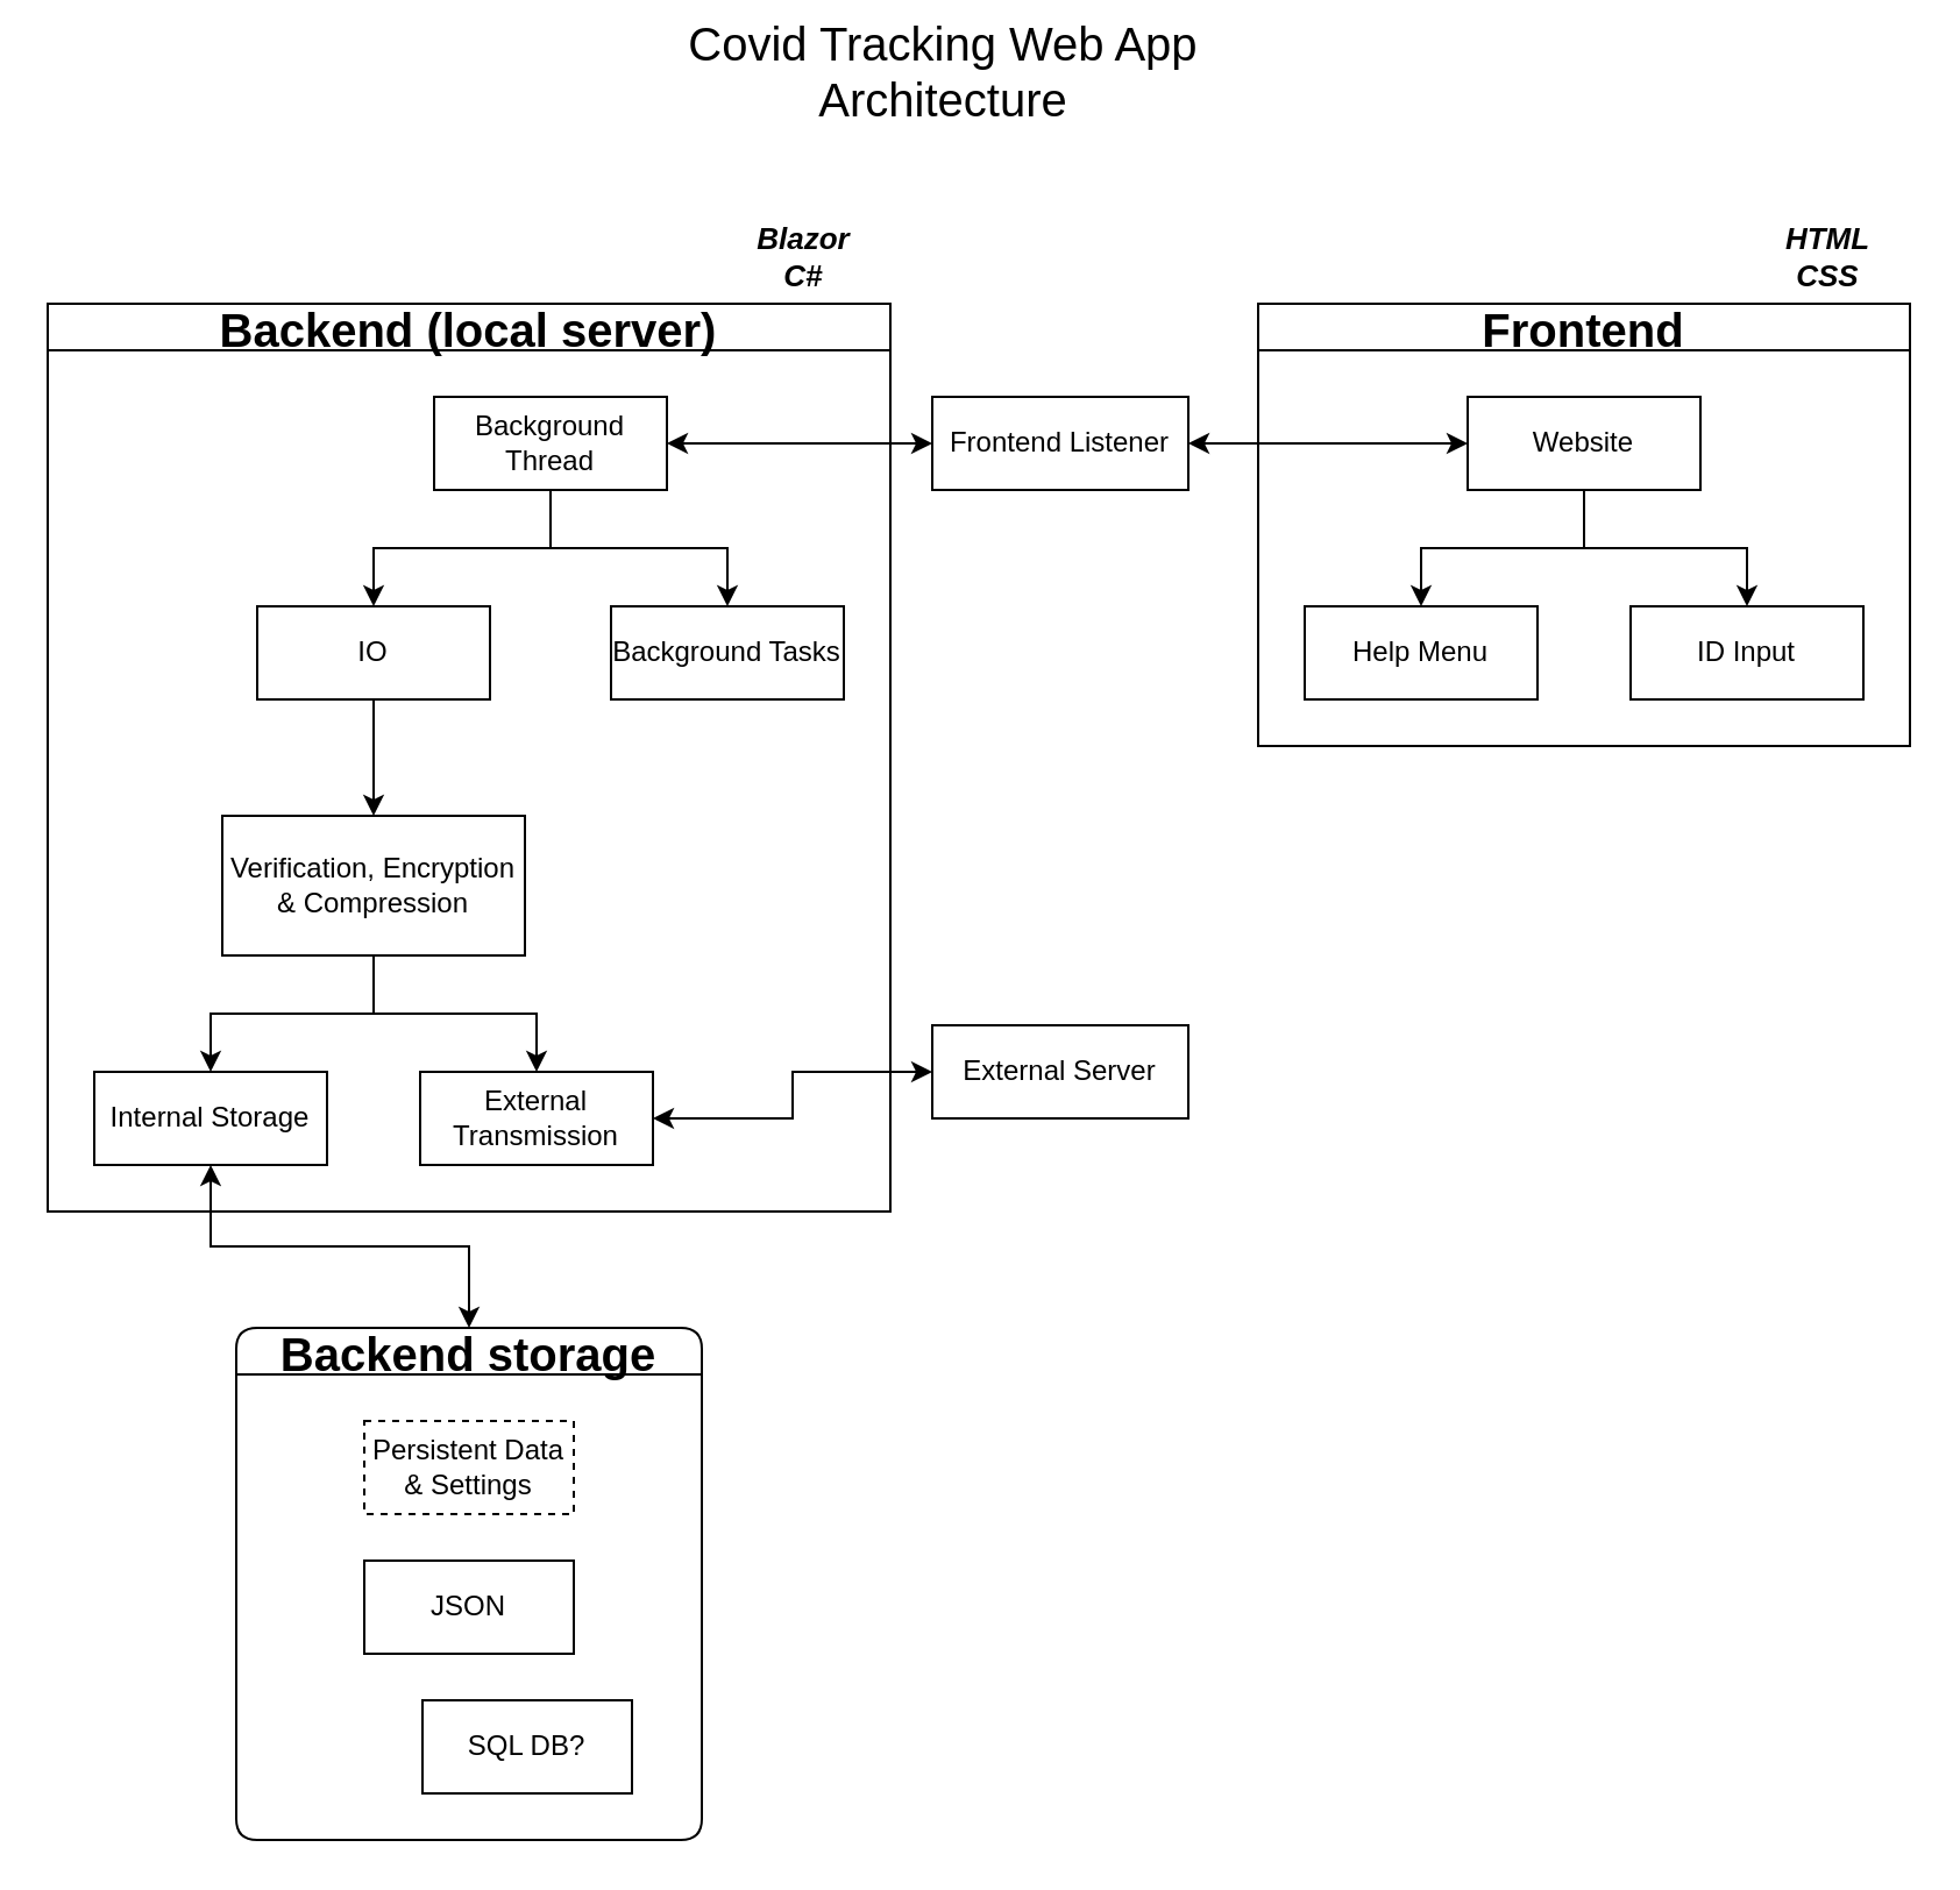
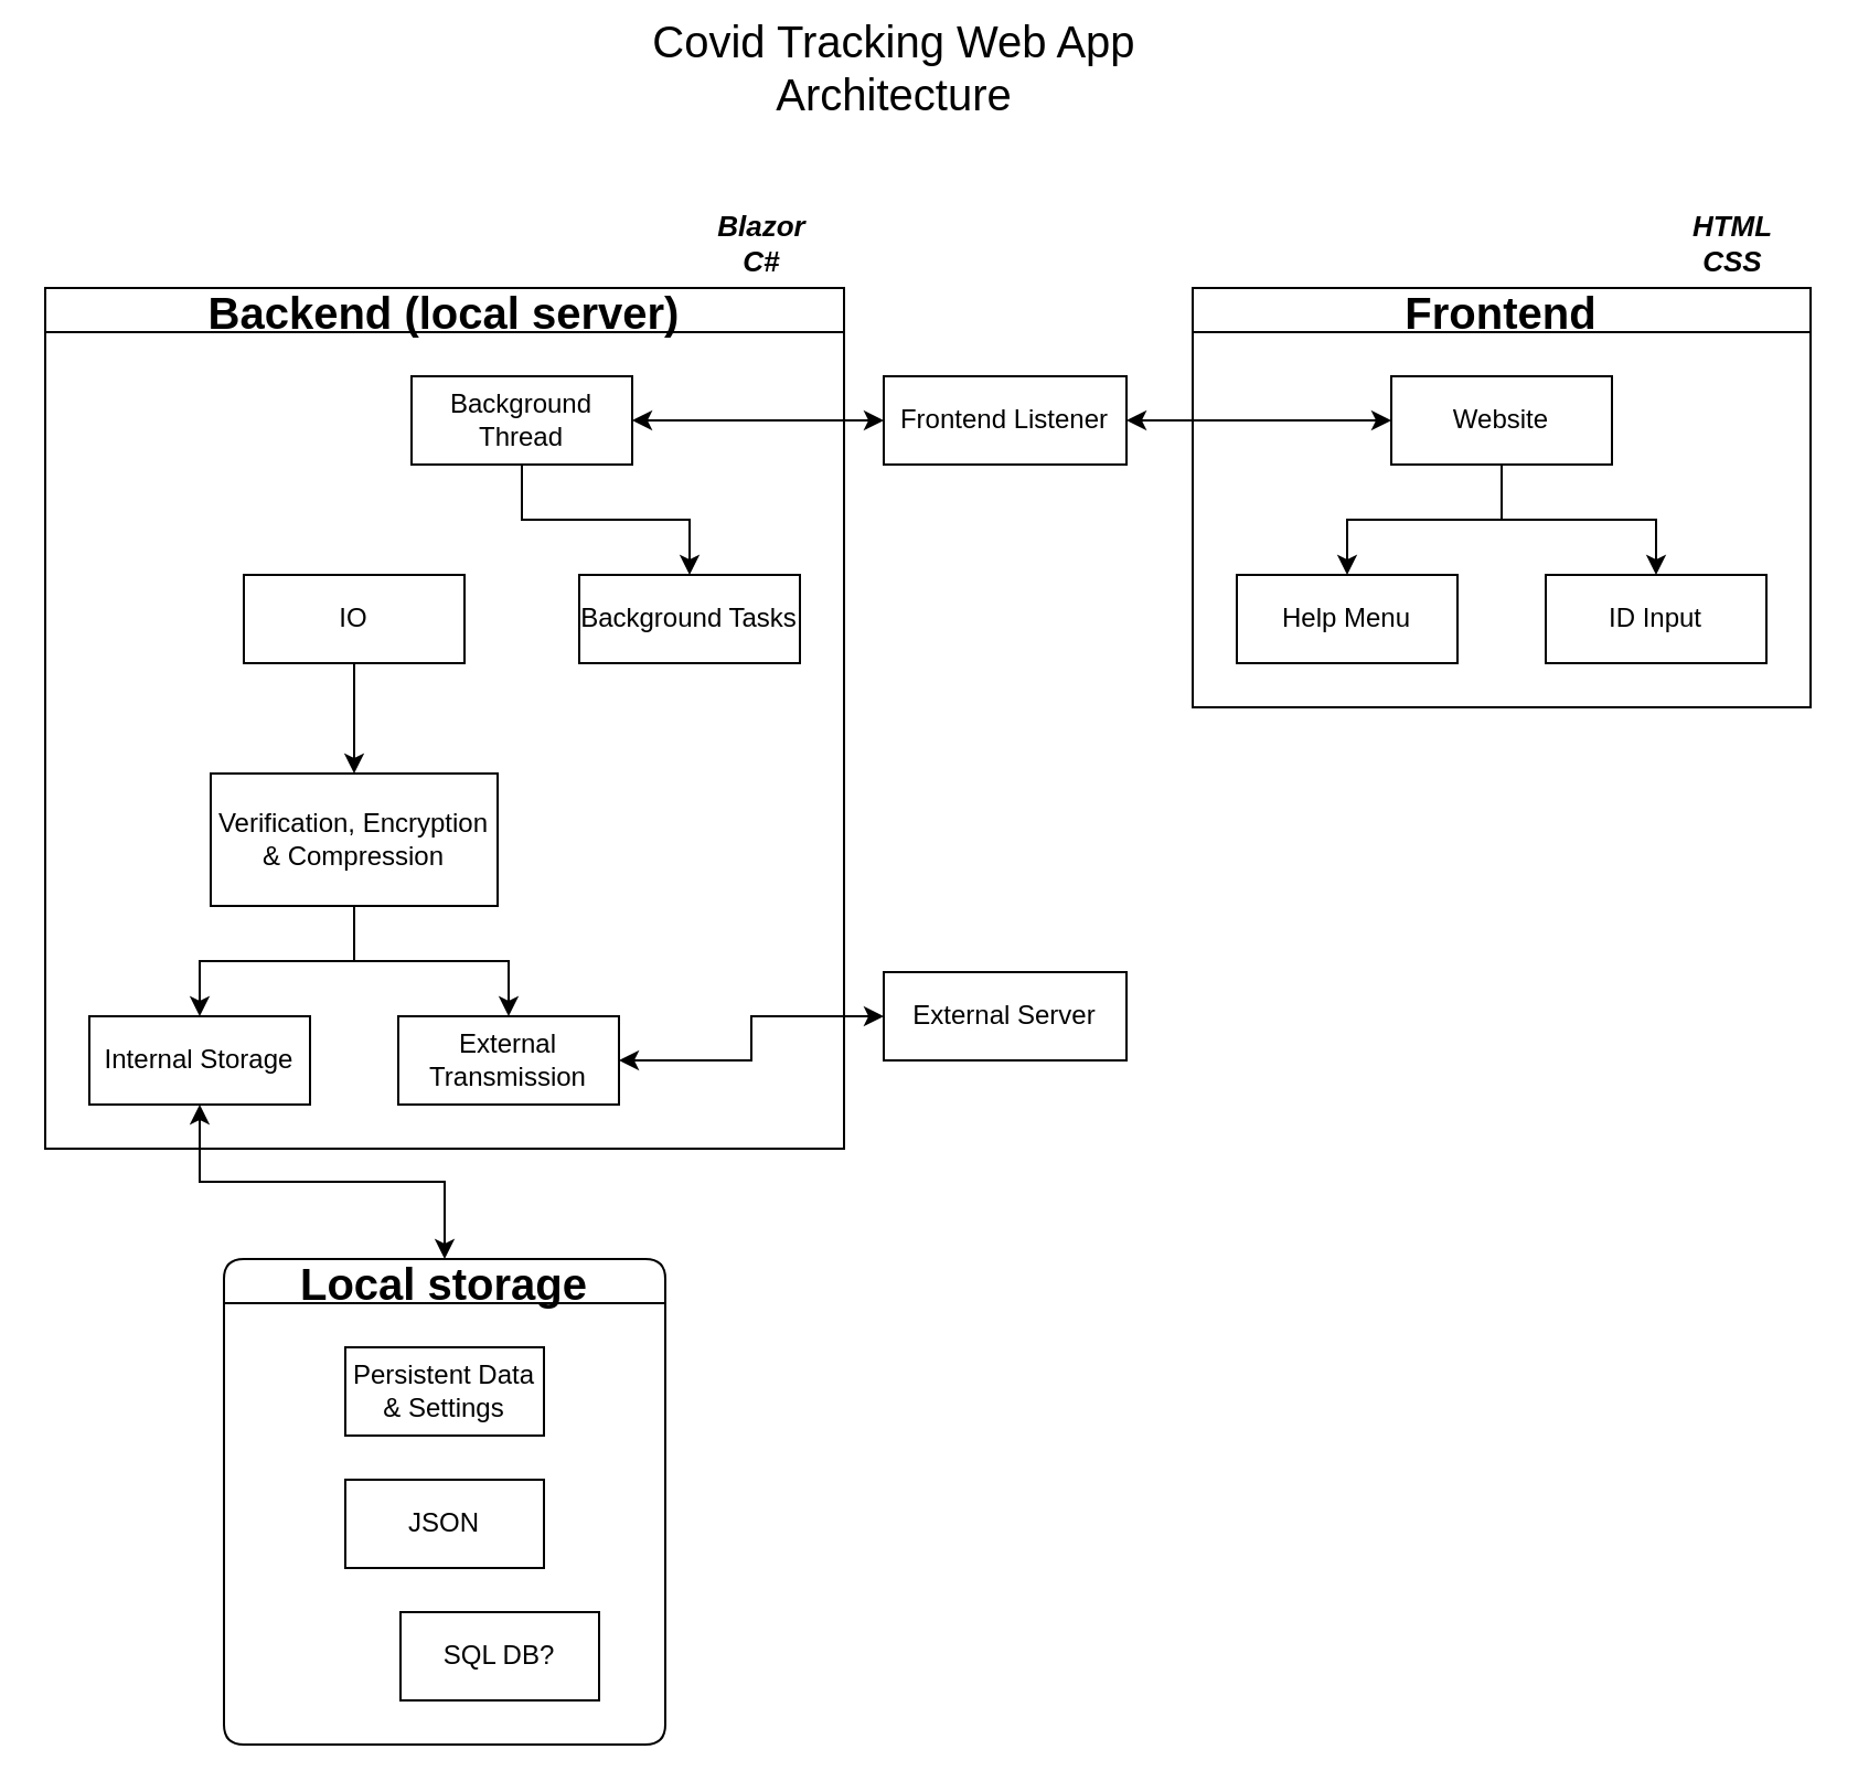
  <mxCell id="0" />
  <mxCell id="1" parent="0" />
  <mxCell id="2" value="Covid Tracking Web App Architecture" style="text;html=1;strokeColor=none;fillColor=none;align=center;verticalAlign=middle;whiteSpace=wrap;rounded=0;fontSize=20;" parent="1" vertex="1"><mxGeometry x="290" y="20" width="230" height="20" as="geometry" /></mxCell>
  <mxCell id="3" value="Backend (local server)" style="swimlane;startSize=20;horizontal=1;childLayout=treeLayout;horizontalTree=0;resizable=0;containerType=tree;fontSize=20;" parent="1" vertex="1"><mxGeometry x="20" y="130" width="362" height="390" as="geometry" /></mxCell>
  <mxCell id="4" value="Background Thread" style="whiteSpace=wrap;html=1;" parent="3" vertex="1"><mxGeometry x="166" y="40" width="100" height="40" as="geometry" /></mxCell>
- <mxCell id="5" value="" style="edgeStyle=orthogonalEdgeStyle;rounded=0;orthogonalLoop=1;jettySize=auto;html=1;" parent="3" source="4" target="6" edge="1"><mxGeometry relative="1" as="geometry" /></mxCell>
  <mxCell id="6" value="IO" style="whiteSpace=wrap;html=1;" parent="3" vertex="1"><mxGeometry x="90" y="130" width="100" height="40" as="geometry" /></mxCell>
  <mxCell id="7" value="" style="edgeStyle=orthogonalEdgeStyle;rounded=0;orthogonalLoop=1;jettySize=auto;html=1;" parent="3" source="6" target="8" edge="1"><mxGeometry relative="1" as="geometry"><mxPoint x="-204" y="220" as="sourcePoint" /></mxGeometry></mxCell>
  <mxCell id="8" value="Verification, Encryption &amp;amp; Compression" style="whiteSpace=wrap;html=1;" parent="3" vertex="1"><mxGeometry x="75" y="220" width="130" height="60" as="geometry" /></mxCell>
  <mxCell id="9" value="" style="edgeStyle=orthogonalEdgeStyle;rounded=0;orthogonalLoop=1;jettySize=auto;html=1;" parent="3" source="8" target="10" edge="1"><mxGeometry relative="1" as="geometry"><mxPoint x="-64" y="310" as="sourcePoint" /></mxGeometry></mxCell>
  <mxCell id="10" value="&lt;div&gt;Internal Storage&lt;/div&gt;" style="whiteSpace=wrap;html=1;" parent="3" vertex="1"><mxGeometry x="20" y="330" width="100" height="40" as="geometry" /></mxCell>
  <mxCell id="11" value="" style="edgeStyle=orthogonalEdgeStyle;rounded=0;orthogonalLoop=1;jettySize=auto;html=1;" parent="3" source="8" target="12" edge="1"><mxGeometry relative="1" as="geometry"><mxPoint x="-64" y="310" as="sourcePoint" /></mxGeometry></mxCell>
  <mxCell id="12" value="External Transmission" style="whiteSpace=wrap;html=1;" parent="3" vertex="1"><mxGeometry x="160" y="330" width="100" height="40" as="geometry" /></mxCell>
  <mxCell id="13" value="" style="edgeStyle=orthogonalEdgeStyle;rounded=0;orthogonalLoop=1;jettySize=auto;html=1;" parent="3" source="4" target="14" edge="1"><mxGeometry relative="1" as="geometry"><mxPoint x="6" y="220" as="sourcePoint" /></mxGeometry></mxCell>
  <mxCell id="14" value="Background Tasks" style="whiteSpace=wrap;html=1;" parent="3" vertex="1"><mxGeometry x="242" y="130" width="100" height="40" as="geometry" /></mxCell>
  <mxCell id="15" value="Frontend" style="swimlane;startSize=20;horizontal=1;childLayout=treeLayout;horizontalTree=0;resizable=0;containerType=tree;fontSize=20;" parent="1" vertex="1"><mxGeometry x="540" y="130" width="280" height="190" as="geometry" /></mxCell>
  <mxCell id="16" value="Website" style="whiteSpace=wrap;html=1;" parent="15" vertex="1"><mxGeometry x="90" y="40" width="100" height="40" as="geometry" /></mxCell>
  <mxCell id="17" value="Help Menu" style="whiteSpace=wrap;html=1;" parent="15" vertex="1"><mxGeometry x="20" y="130" width="100" height="40" as="geometry" /></mxCell>
  <mxCell id="18" value="" style="edgeStyle=elbowEdgeStyle;elbow=vertical;html=1;rounded=0;" parent="15" source="16" target="17" edge="1"><mxGeometry relative="1" as="geometry" /></mxCell>
  <mxCell id="19" value="ID Input" style="whiteSpace=wrap;html=1;" parent="15" vertex="1"><mxGeometry x="160" y="130" width="100" height="40" as="geometry" /></mxCell>
  <mxCell id="20" value="" style="edgeStyle=elbowEdgeStyle;elbow=vertical;html=1;rounded=0;" parent="15" source="16" target="19" edge="1"><mxGeometry relative="1" as="geometry" /></mxCell>
  <mxCell id="21" style="edgeStyle=orthogonalEdgeStyle;rounded=0;orthogonalLoop=1;jettySize=auto;html=1;fontSize=20;entryX=1;entryY=0.5;entryDx=0;entryDy=0;startArrow=classic;startFill=1;" parent="1" source="16" target="25" edge="1"><mxGeometry relative="1" as="geometry"><mxPoint x="210" y="190" as="targetPoint" /></mxGeometry></mxCell>
  <mxCell id="22" value="&lt;div&gt;Blazor&lt;/div&gt;&lt;div&gt;C#&lt;br&gt;&lt;/div&gt;" style="text;html=1;strokeColor=none;fillColor=none;align=center;verticalAlign=middle;whiteSpace=wrap;rounded=0;fontSize=13;fontStyle=3" parent="1" vertex="1"><mxGeometry x="320" y="100" width="50" height="20" as="geometry" /></mxCell>
  <mxCell id="23" value="HTML CSS" style="text;html=1;strokeColor=none;fillColor=none;align=center;verticalAlign=middle;whiteSpace=wrap;rounded=0;fontSize=13;fontStyle=3" parent="1" vertex="1"><mxGeometry x="760" y="100" width="50" height="20" as="geometry" /></mxCell>
  <mxCell id="24" style="edgeStyle=orthogonalEdgeStyle;rounded=0;orthogonalLoop=1;jettySize=auto;html=1;exitX=0;exitY=0.5;exitDx=0;exitDy=0;entryX=1;entryY=0.5;entryDx=0;entryDy=0;verticalAlign=middle;horizontal=1;startArrow=classic;startFill=1;" parent="1" source="25" target="4" edge="1"><mxGeometry relative="1" as="geometry" /></mxCell>
  <mxCell id="25" value="Frontend Listener" style="whiteSpace=wrap;html=1;" parent="1" vertex="1"><mxGeometry x="400" y="170" width="110" height="40" as="geometry" /></mxCell>
  <mxCell id="26" value="External Server" style="whiteSpace=wrap;html=1;" parent="1" vertex="1"><mxGeometry x="400" y="440" width="110" height="40" as="geometry" /></mxCell>
  <mxCell id="27" style="edgeStyle=orthogonalEdgeStyle;rounded=0;orthogonalLoop=1;jettySize=auto;html=1;exitX=1;exitY=0.5;exitDx=0;exitDy=0;entryX=0;entryY=0.5;entryDx=0;entryDy=0;startArrow=classic;startFill=1;strokeColor=#000000;verticalAlign=middle;" parent="1" source="12" target="26" edge="1"><mxGeometry relative="1" as="geometry" /></mxCell>
  <mxCell id="28" style="edgeStyle=orthogonalEdgeStyle;rounded=0;orthogonalLoop=1;jettySize=auto;html=1;exitX=0.5;exitY=0;exitDx=0;exitDy=0;entryX=0.5;entryY=1;entryDx=0;entryDy=0;fontSize=20;startArrow=classic;startFill=1;startSize=6;strokeColor=#000000;verticalAlign=middle;endArrow=classic;endFill=1;endSize=6;" parent="1" source="29" target="10" edge="1"><mxGeometry relative="1" as="geometry" /></mxCell>
- <mxCell id="29" value="Backend storage" style="swimlane;rounded=1;shadow=0;glass=0;sketch=0;fontSize=20;startSize=20;" parent="1" vertex="1"><mxGeometry x="101" y="570" width="200" height="220" as="geometry" /></mxCell>
+ <mxCell id="29" value="Local storage" style="swimlane;rounded=1;shadow=0;glass=0;sketch=0;fontSize=20;startSize=20;" parent="1" vertex="1"><mxGeometry x="101" y="570" width="200" height="220" as="geometry" /></mxCell>
  <mxCell id="30" value="JSON" style="rounded=0;whiteSpace=wrap;html=1;" parent="29" vertex="1"><mxGeometry x="55" y="100" width="90" height="40" as="geometry" /></mxCell>
  <mxCell id="31" value="SQL DB?" style="rounded=0;whiteSpace=wrap;html=1;" parent="29" vertex="1"><mxGeometry x="80" y="160" width="90" height="40" as="geometry" /></mxCell>
- <mxCell id="32" value="Persistent Data &amp;amp; Settings" style="rounded=0;whiteSpace=wrap;html=1;dashed=1;" vertex="1" parent="29"><mxGeometry x="55" y="40" width="90" height="40" as="geometry" /></mxCell>
+ <mxCell id="32" value="Persistent Data &amp;amp; Settings" style="rounded=0;whiteSpace=wrap;html=1;" vertex="1" parent="29"><mxGeometry x="55" y="40" width="90" height="40" as="geometry" /></mxCell>
